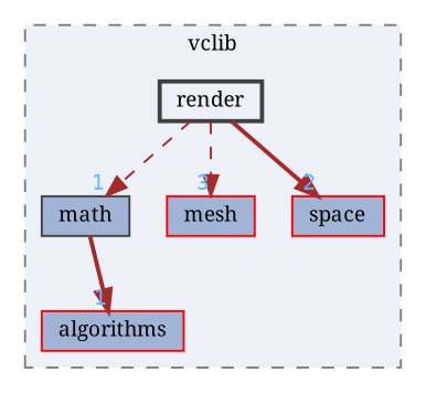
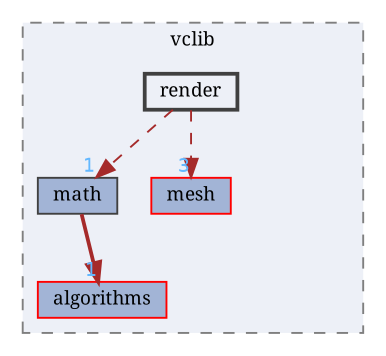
  digraph {
    compound=true
    fontname="Noto Serif"
    node [color=red fillcolor="#a2b4d6" fontname="Noto Serif" fontsize=10 shape=box style=filled]
    edge [color=brown fontcolor=steelblue1 fontname="Noto Serif" fontsize=10 headlabel=1 labeldistance=1.5 labelfontname=Helvetica labelfontsize=10 style=bold]
    n1 [height=0.2 label=algorithms width=0.4]
    n2 [color=grey25 height=0.2 label=math width=0.4]
    n3 [height=0.2 label=mesh width=0.4]
-   n4 [height=0.2 label=space width=0.4]
    n5 [color=grey25 fillcolor="#edf0f7" height=0.2 label=render style="filled,bold" width=0.4]
    subgraph cluster_1 {
      bgcolor="#edf0f7"
      fontsize=10
      label=vclib
      pencolor=grey50
      style="filled,dashed"
      n1
      n2
      n3
-     n4
      n5
    }
    n2 -> n1
    n5 -> n2 [style=dashed]
    n5 -> n3 [headlabel=3 style=dashed]
-   n5 -> n4 [headlabel=2]
  }
